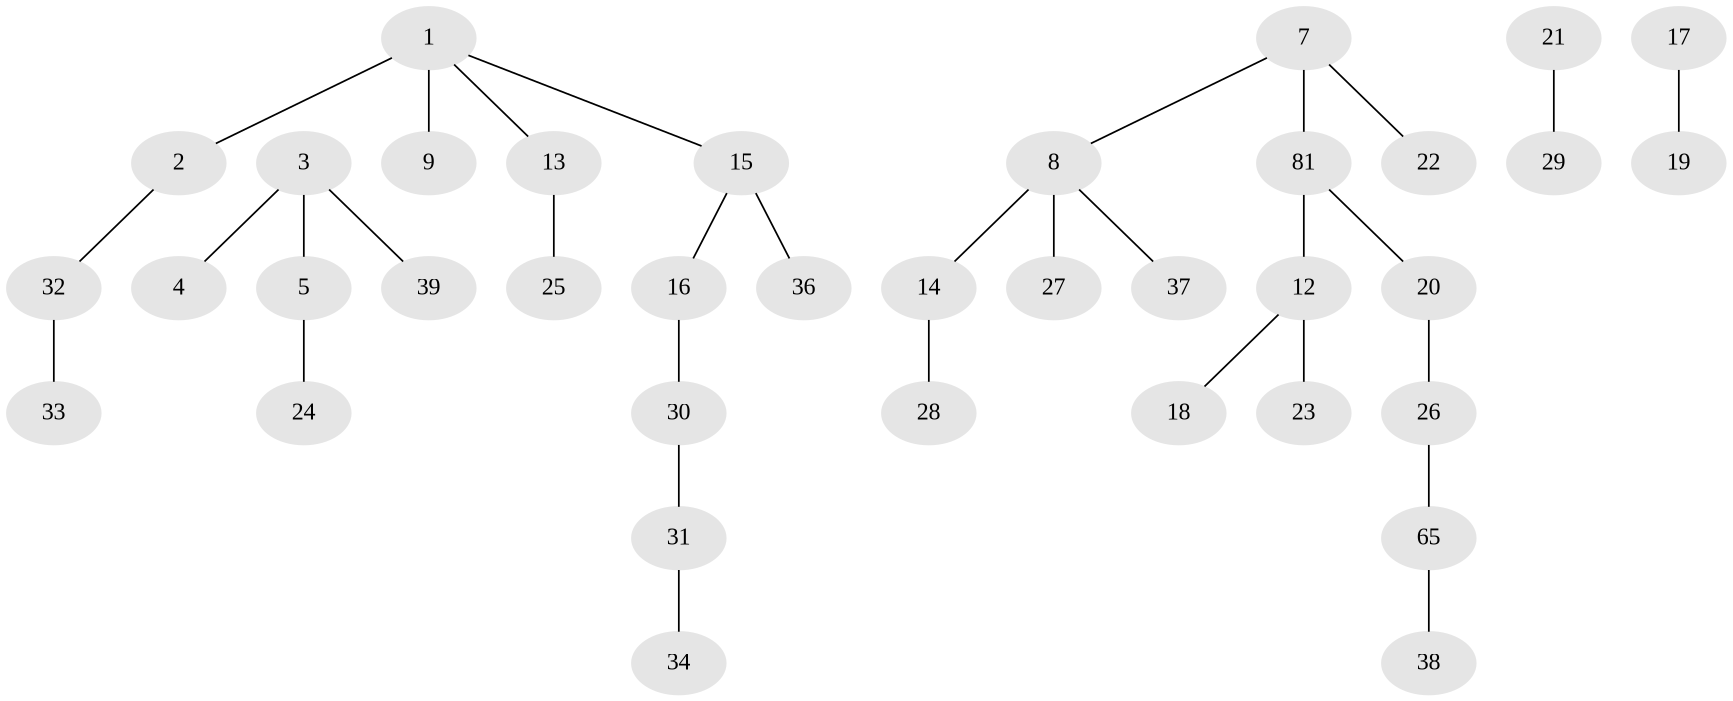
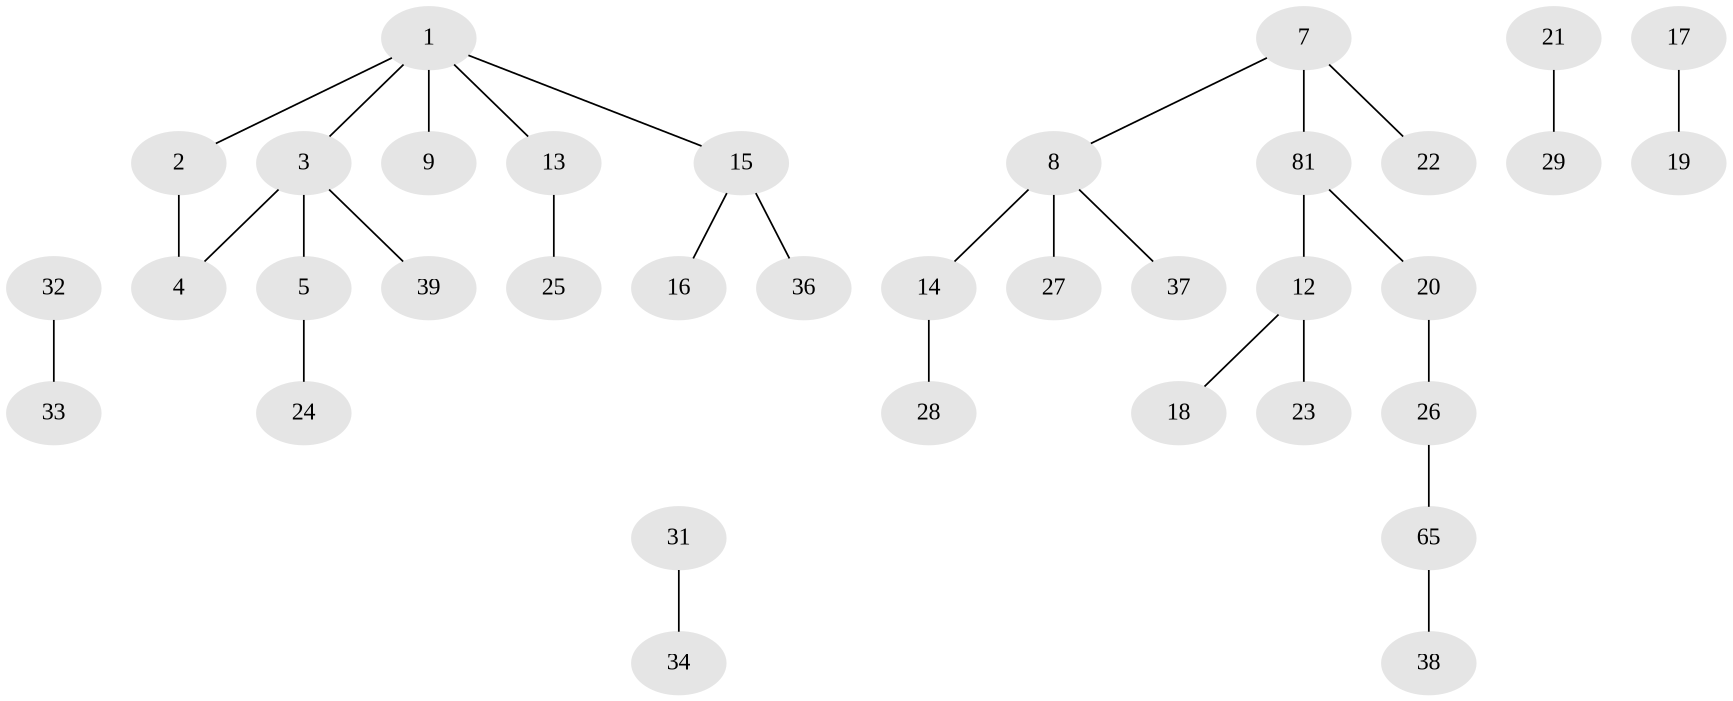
  graph {
    fontname="Liberation Serif"
    node [color=gray90 fontname="Liberation Serif" style=filled]
    edge [fontname="Liberation Serif" weight=1.0]
    1
    2
    3
    9
    13
    15
    32
    4
    5
    39
    25
    16
    36
    33
    24
    7
    8
    n18 [label=81]
    22
    21
    29
    17
    19
    14
    27
    37
    12
    20
    28
    18
    23
    26
-   30
    31
    n35 [label=65]
    38
    34
    1 -- 2
+   1 -- 3
    1 -- 9
    1 -- 13
    1 -- 15
-   2 -- 32
+   2 -- 4
    3 -- 4
    3 -- 5
    3 -- 39
    13 -- 25
    15 -- 16
    15 -- 36 [weight=2.0]
    32 -- 33
    5 -- 24
-   16 -- 30
    7 -- 8
    7 -- n18 [weight=4.0]
    7 -- 22
    8 -- 14
    8 -- 27 [weight=2.0]
    8 -- 37
    n18 -- 12
    n18 -- 20
    21 -- 29
    17 -- 19
    14 -- 28 [weight=3.0]
    12 -- 18
    12 -- 23
    20 -- 26
    26 -- n35
-   30 -- 31
    31 -- 34
    n35 -- 38
  }
